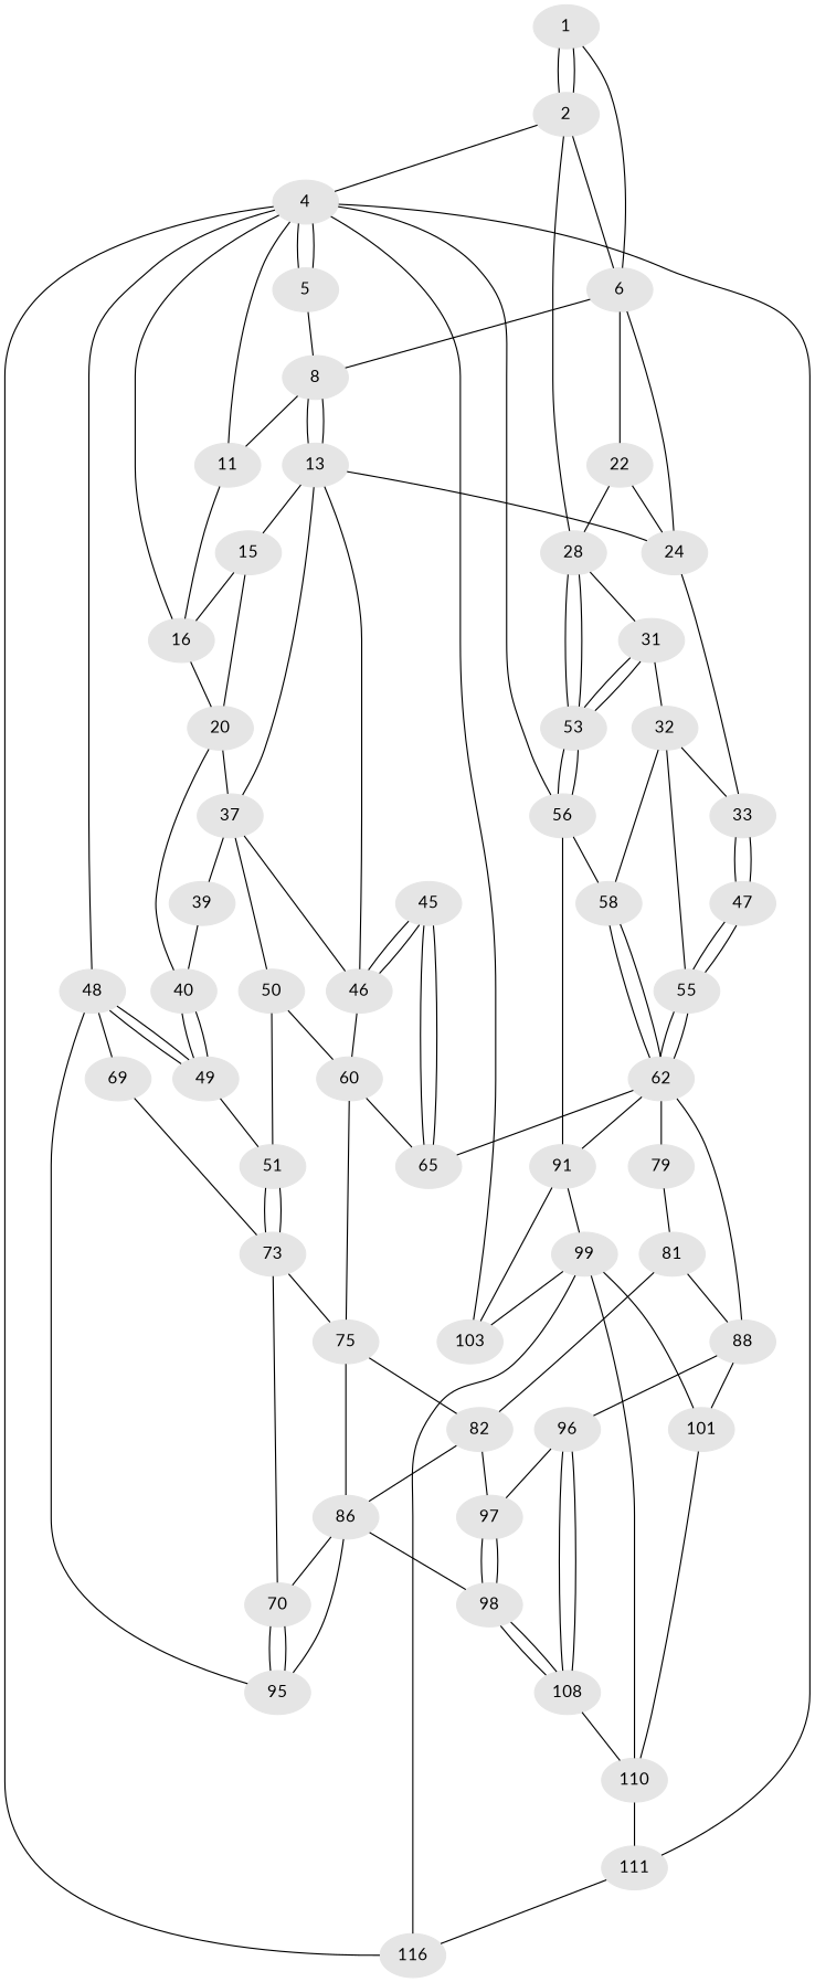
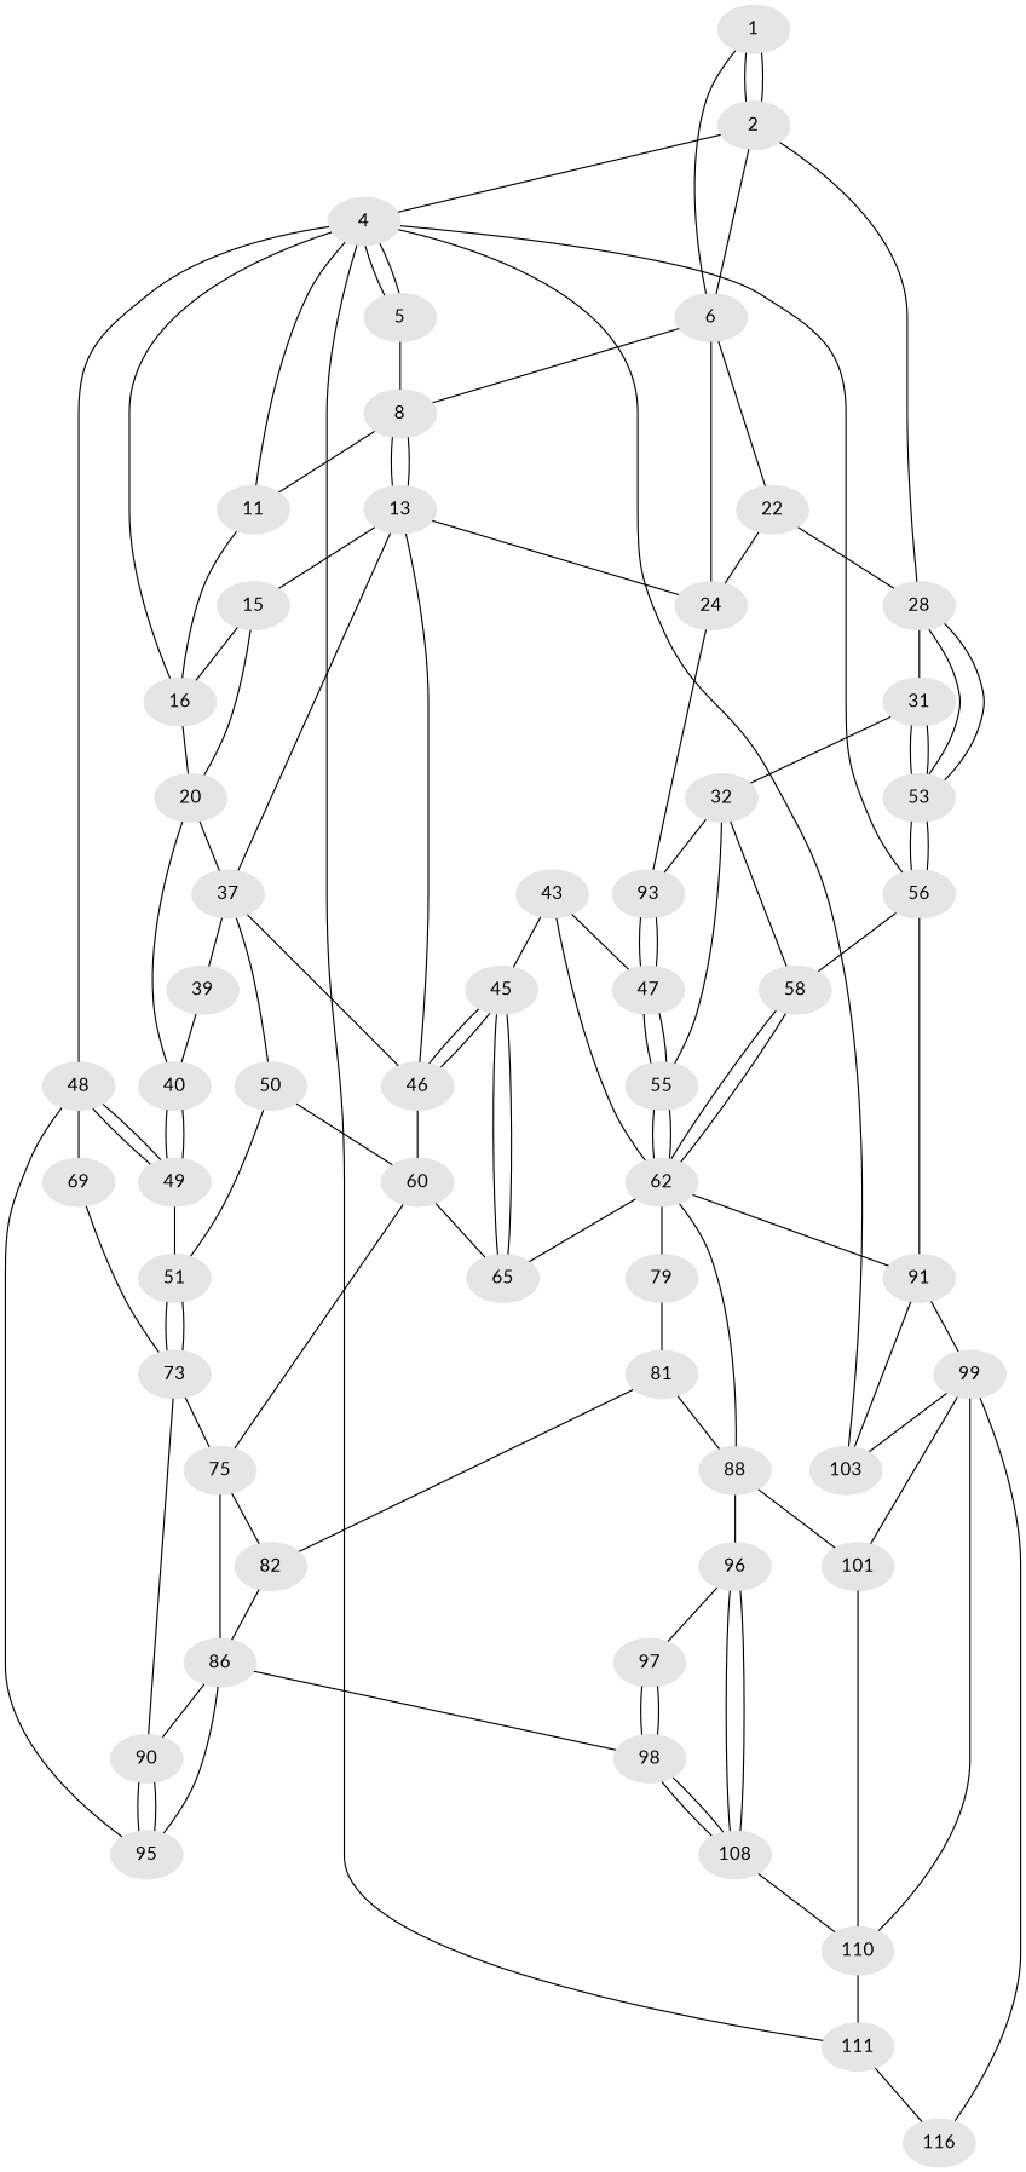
  graph {
    fontname=Lato
    node [color=gray90 fontname=Lato style=filled]
    edge [fontname=Lato]
    2 [super="+3"]
    1
    6 [super="+12+7"]
    4 [super="+10"]
    28 [super="+29"]
    8 [super="+9"]
    22 [super="+23"]
    24 [super="+25"]
    5
    11
    16 [super="+18"]
    48 [super="+68"]
    56 [super="+57"]
    103 [super="+104+106"]
    111
    116
    31
    53
    20 [super="+21"]
    49 [super="+52"]
    69
    95
    58
    91 [super="+92"]
    13 [super="+14+27"]
-   33 [super="+34"]
+   33 [super="+34" label=93]
    15 [super="+19"]
    37 [super="+38+41"]
    46 [super="+59"]
    39
    50
    60 [super="+66+61"]
    40
    47
+   43 [super="+44"]
    45
    62 [super="+63"]
    32 [super="+54"]
    55
    51
    65
    79 [super="+80"]
    88 [super="+89"]
    75 [super="+78+76"]
    73 [super="+74"]
-   90 [label=70]
+   90
    99 [super="+100"]
    82 [super="+85"]
    86 [super="+94+87"]
    81
    96
    101 [super="+102"]
    97
    98
    108 [super="+109"]
    110 [super="+113"]
    2 -- 6
    2 -- 4
    2 -- 28
    1 -- 2
    1 -- 2
    1 -- 6
    6 -- 8
    6 -- 22
    6 -- 24
    4 -- 5
    4 -- 5
    4 -- 11
    4 -- 16
    4 -- 48 [weight=2]
    4 -- 56
    4 -- 103
    4 -- 111
-   4 -- 116
    28 -- 31
    28 -- 53
    28 -- 53
    8 -- 11
    8 -- 13
    8 -- 13
    22 -- 28
    22 -- 24
    24 -- 33
    5 -- 8
    11 -- 16
    16 -- 20
    48 -- 49
    48 -- 49
    48 -- 69
    48 -- 95
    56 -- 58
    56 -- 91
    111 -- 116
    31 -- 53
    31 -- 53
    31 -- 32
    53 -- 56
    53 -- 56
    20 -- 37
    20 -- 40
    49 -- 51
    69 -- 73
    58 -- 62
    58 -- 62
    91 -- 103 [weight=2]
    91 -- 99
    13 -- 24
    13 -- 15 [weight=2]
    13 -- 37
    13 -- 46
    33 -- 47
    33 -- 47
    15 -- 16
    15 -- 20
    37 -- 46
    37 -- 39 [weight=2]
    37 -- 50
    46 -- 60
    39 -- 40
    50 -- 60
    50 -- 51
    60 -- 65
    60 -- 75
    40 -- 49
    40 -- 49
    47 -- 55
    47 -- 55
+   43 -- 47
+   43 -- 45
+   43 -- 62
    45 -- 46
    45 -- 46
    45 -- 65
    45 -- 65
    62 -- 91
    62 -- 65
    62 -- 79 [weight=2]
    62 -- 88
    32 -- 58
    32 -- 33
    32 -- 55
    55 -- 62
    55 -- 62
    51 -- 73
    51 -- 73
    79 -- 81
    88 -- 96
    88 -- 101
    75 -- 82
    75 -- 86
    73 -- 75
    73 -- 90
    90 -- 95
    90 -- 95
    99 -- 103 [weight=2]
    99 -- 116
    99 -- 101
    99 -- 110
    82 -- 86
-   82 -- 97
    86 -- 95
    86 -- 90
    86 -- 98
    81 -- 88
    81 -- 82
    96 -- 97
    96 -- 108
    96 -- 108
    101 -- 110
    97 -- 98
    97 -- 98
    98 -- 108
    98 -- 108
    108 -- 110
    110 -- 111
  }
